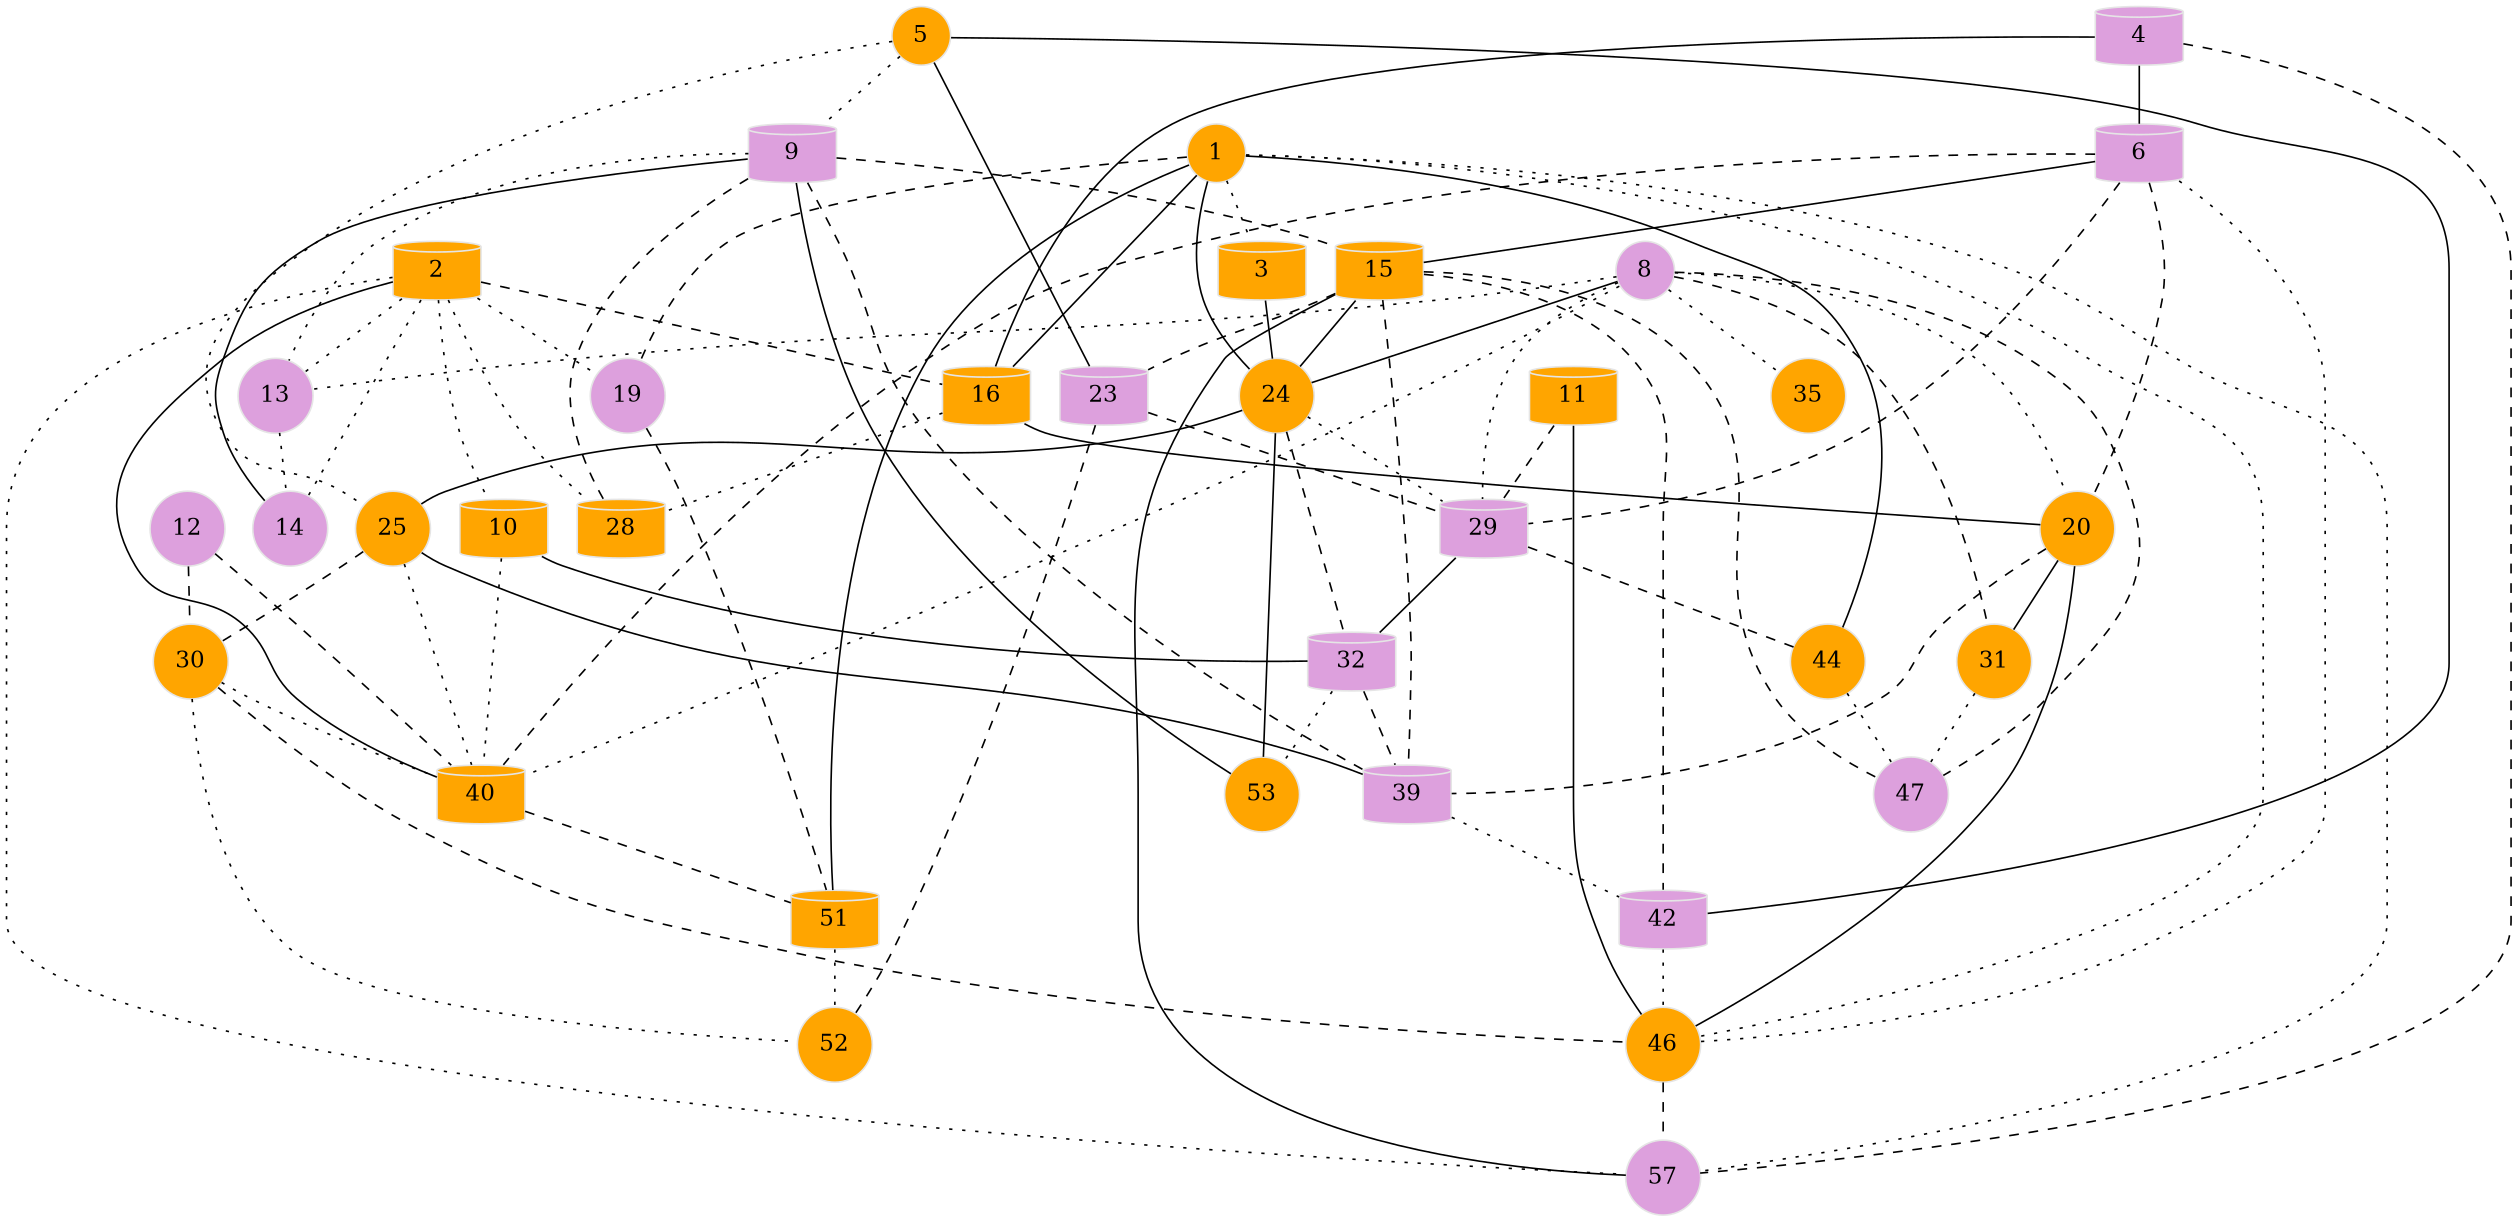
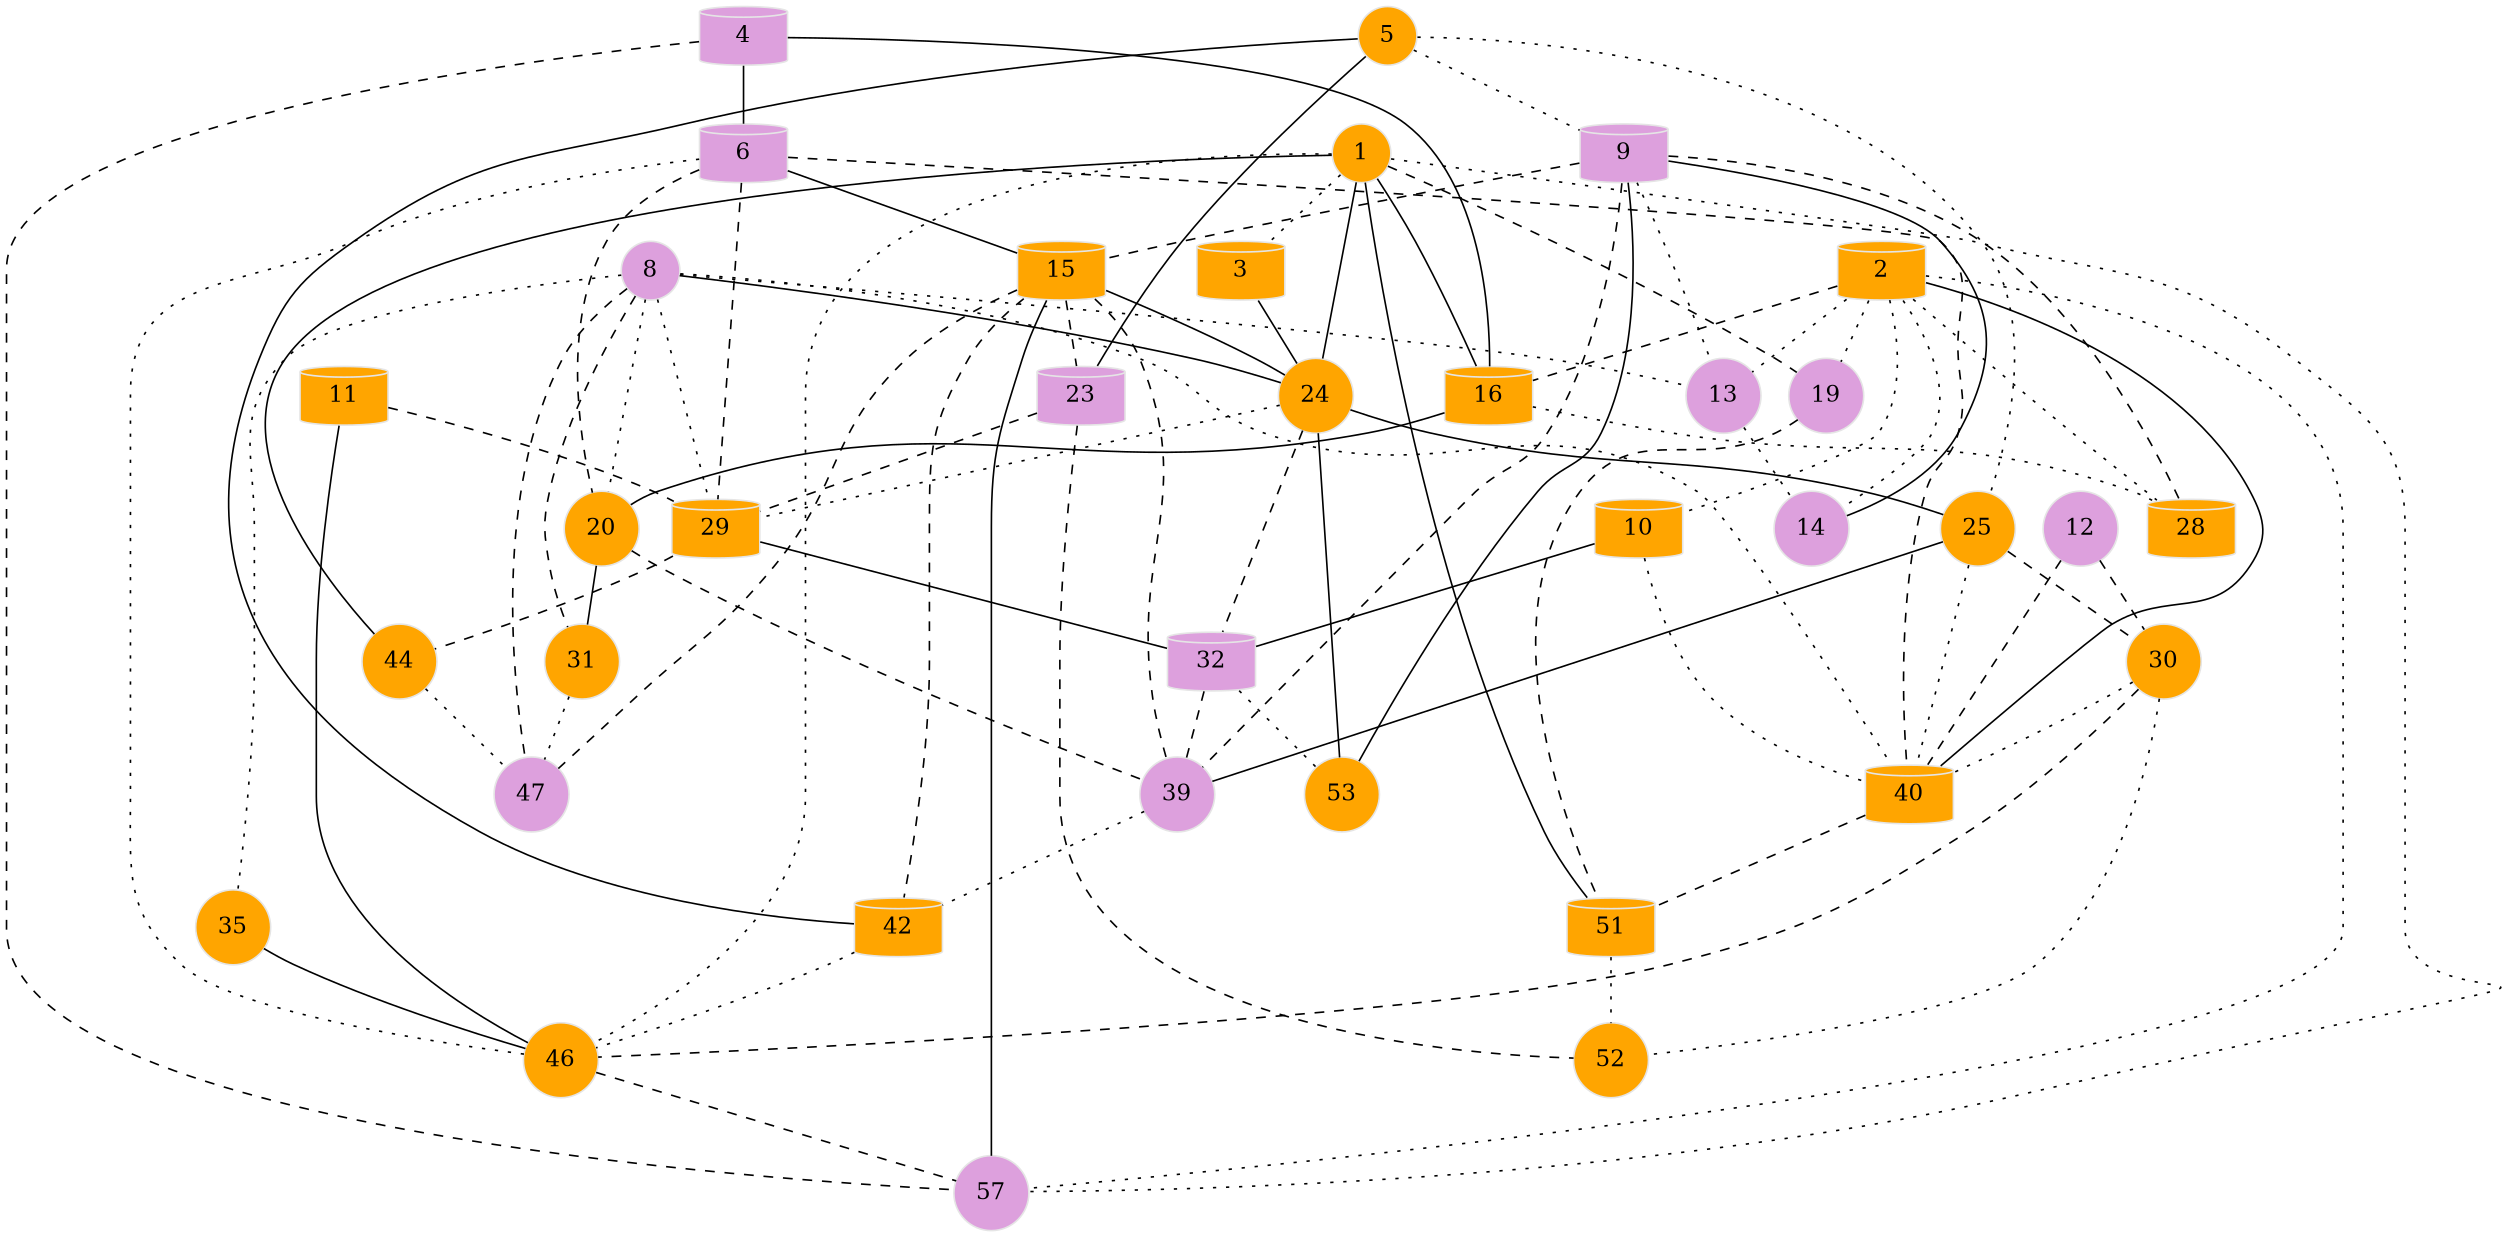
  graph {
    node [color=gray90 fillcolor=orange shape=circle style=filled]
    edge [style=dotted]
    1 [super="+18"]
    3 [shape=cylinder]
    16 [shape=cylinder super="+27"]
    19 [fillcolor=plum super="+56"]
    24 [super="+28"]
    44 [super="+50"]
    46 [super="+54"]
    51 [shape=cylinder]
    57 [fillcolor=plum]
    n10 [label=28 shape=cylinder]
    20 [super="+59"]
    25 [super="+49"]
-   29 [fillcolor=plum shape=cylinder super="+38"]
+   29 [shape=cylinder super="+38"]
    53 [super="+55"]
    32 [fillcolor=plum shape=cylinder super="+33"]
    47 [fillcolor=plum]
    52
    2 [shape=cylinder super="+22"]
    10 [shape=cylinder]
    13 [fillcolor=plum super="+37"]
    14 [fillcolor=plum]
    40 [shape=cylinder super="+45"]
    6 [fillcolor=plum shape=cylinder super="+7"]
    15 [shape=cylinder super="+17"]
    4 [fillcolor=plum shape=cylinder]
    5 [super="+34"]
    9 [fillcolor=plum shape=cylinder super="+21"]
    23 [fillcolor=plum shape=cylinder super="+43"]
-   42 [fillcolor=plum shape=cylinder]
-   39 [fillcolor=plum shape=cylinder super="+41"]
+   42 [shape=cylinder]
+   39 [fillcolor=plum super="+41"]
    30 [super="+58"]
    31 [super="+36"]
    8 [fillcolor=plum super="+26"]
    35
    12 [fillcolor=plum]
    11 [shape=cylinder]
    1 -- 3
    1 -- 16 [style=solid]
    1 -- 19 [style=dashed]
    1 -- 24 [style=solid]
    1 -- 44 [style=solid]
    1 -- 46
    1 -- 51 [style=solid]
    1 -- 57
    3 -- 24 [style=solid]
    16 -- n10
    16 -- 20 [style=solid]
    19 -- 51 [style=dashed]
    24 -- 25 [style=solid]
    24 -- 29
    24 -- 53 [style=solid]
    24 -- 32 [style=dashed]
    44 -- 47
    46 -- 57 [style=dashed]
    51 -- 52
-   20 -- 46 [style=solid]
+   35 -- 46 [style=solid]
    20 -- 39 [style=dashed]
    20 -- 31 [style=solid weight=2]
    25 -- 40
    25 -- 39 [style=solid]
    25 -- 30 [style=dashed]
    29 -- 44 [style=dashed]
    29 -- 32 [style=solid]
    32 -- 53
    32 -- 39 [style=dashed]
    2 -- 16 [style=dashed weight=2]
    2 -- 19 [weight=2]
    2 -- 57
    2 -- n10
    2 -- 10
    2 -- 13
    2 -- 14
    2 -- 40 [style=solid]
    10 -- 32 [style=solid]
    10 -- 40
    13 -- 14
    40 -- 51 [style=dashed]
    6 -- 46
    6 -- 20 [style=dashed]
    6 -- 29 [style=dashed]
    6 -- 40 [style=dashed]
    6 -- 15 [style=solid]
    15 -- 24 [style=solid]
    15 -- 57 [style=solid]
    15 -- 47 [style=dashed]
    15 -- 23 [style=dashed]
    15 -- 42 [style=dashed]
    15 -- 39 [style=dashed]
    4 -- 16 [style=solid]
    4 -- 57 [style=dashed]
    4 -- 6 [style=solid]
    5 -- 25
    5 -- 9
    5 -- 23 [style=solid]
    5 -- 42 [style=solid]
    9 -- n10 [style=dashed]
    9 -- 53 [style=solid]
    9 -- 13
    9 -- 14 [style=solid]
    9 -- 15 [style=dashed weight=2]
    9 -- 39 [style=dashed]
    23 -- 29 [style=dashed]
    23 -- 52 [style=dashed]
    42 -- 46
    39 -- 42
    30 -- 46 [style=dashed]
    30 -- 52
    30 -- 40
    31 -- 47
    8 -- 24 [style=solid]
    8 -- 20
    8 -- 29
    8 -- 47 [style=dashed]
    8 -- 13
    8 -- 40
    8 -- 31 [style=dashed]
    8 -- 35
    12 -- 40 [style=dashed]
    12 -- 30 [style=dashed]
    11 -- 46 [style=solid weight=2]
    11 -- 29 [style=dashed]
  }
